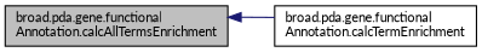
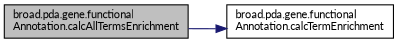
  digraph {
    rankdir=LR
    fontname=Lato
    node [color=black fontname=Lato fontsize=10 shape=record style=filled]
    n1 [fillcolor=grey75 fontcolor=black height=0.2 label="broad.pda.gene.functional\lAnnotation.calcAllTermsEnrichment" width=0.4]
    n2 [fillcolor=white height=0.2 label="broad.pda.gene.functional\lAnnotation.calcTermEnrichment" width=0.4]
-   n2 -> n1 [color=midnightblue fontname=Lato fontsize=10 labelfontname=Helvetica labelfontsize=10 style=solid]
+   n1 -> n2 [color=midnightblue fontname=Lato fontsize=10 labelfontname=Helvetica labelfontsize=10 style=solid]
  }
